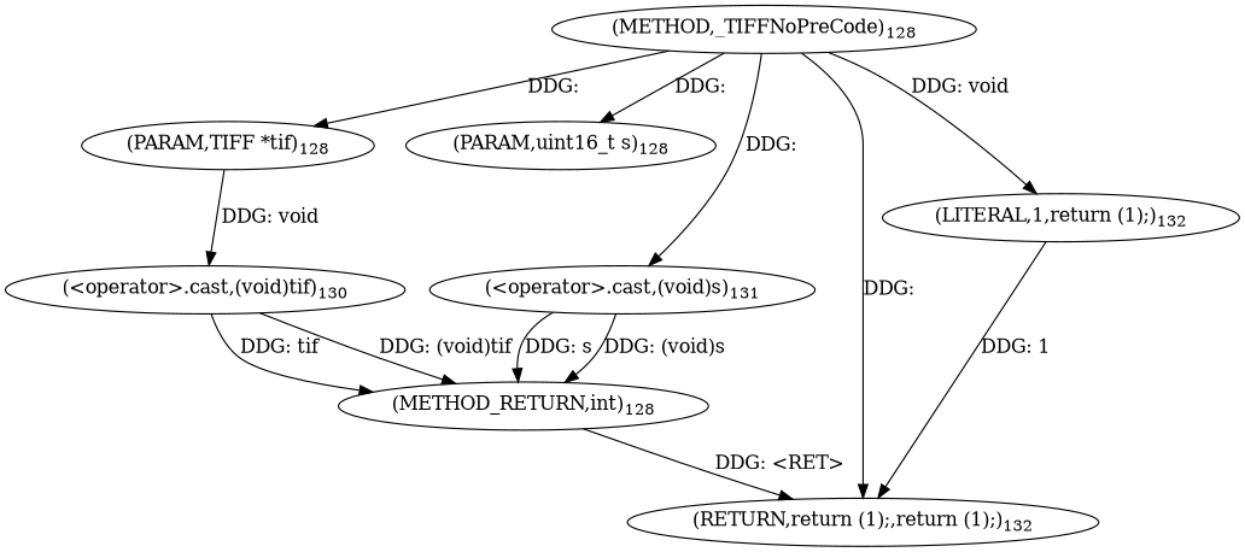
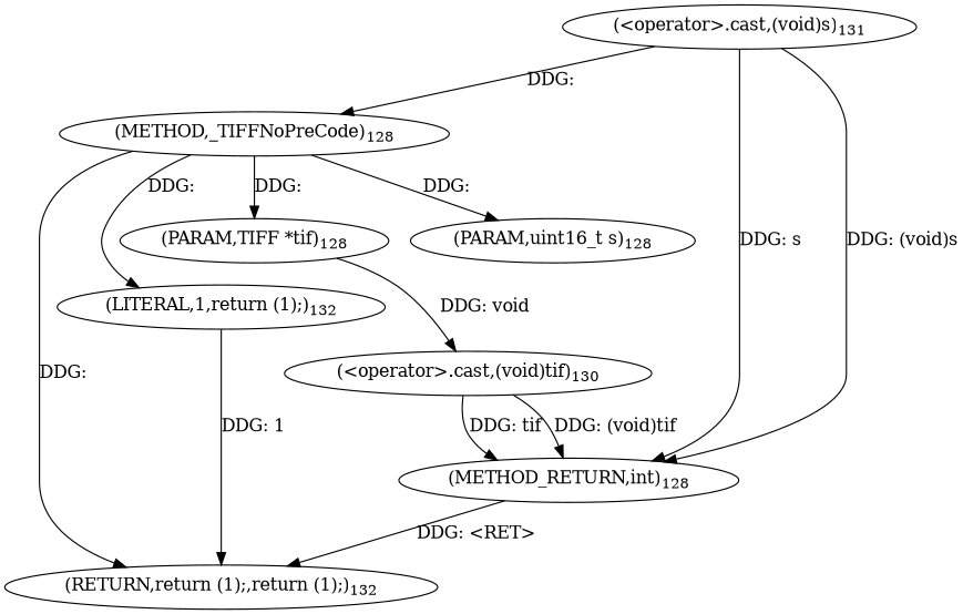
  digraph {
    n1 [label=<(METHOD,_TIFFNoPreCode)<SUB>128</SUB>>]
    n2 [label=<(PARAM,TIFF *tif)<SUB>128</SUB>>]
    n3 [label=<(PARAM,uint16_t s)<SUB>128</SUB>>]
    n4 [label=<(&lt;operator&gt;.cast,(void)s)<SUB>131</SUB>>]
    n5 [label=<(RETURN,return (1);,return (1);)<SUB>132</SUB>>]
    n6 [label=<(LITERAL,1,return (1);)<SUB>132</SUB>>]
    n7 [label=<(&lt;operator&gt;.cast,(void)tif)<SUB>130</SUB>>]
    n8 [label=<(METHOD_RETURN,int)<SUB>128</SUB>>]
    n1 -> n2 [label="DDG: "]
    n1 -> n3 [label="DDG: "]
-   n1 -> n4 [label="DDG: "]
+   n4 -> n1 [label="DDG: "]
    n1 -> n5 [label="DDG: "]
-   n1 -> n6 [label="DDG: void"]
+   n1 -> n6 [label="DDG: "]
    n2 -> n7 [label="DDG: void"]
    n4 -> n8 [label="DDG: s"]
    n4 -> n8 [label="DDG: (void)s"]
    n6 -> n5 [label="DDG: 1"]
    n7 -> n8 [label="DDG: tif"]
    n7 -> n8 [label="DDG: (void)tif"]
    n8 -> n5 [label="DDG: &lt;RET&gt;"]
  }
